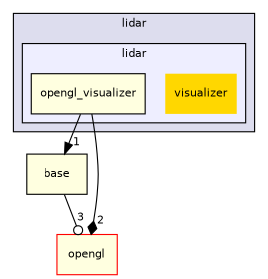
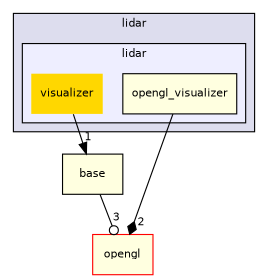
  digraph {
    compound=true
    node [fillcolor=lightyellow fontname=Helvetica fontsize=10 shape=box style=filled]
    edge [labeldistance=1.5 labelfontname=Helvetica labelfontsize=10]
    n1 [fillcolor=gold label=visualizer shape=plaintext]
    n2 [color=black label=opengl_visualizer]
    n3 [label=base]
    n4 [color=red label=opengl]
    subgraph cluster_1 {
      bgcolor="#ddddee"
      fontname=Helvetica
      fontsize=10
      label=lidar
      pencolor=black
      subgraph cluster_2 {
        bgcolor="#eeeeff"
        fontname=Helvetica
        fontsize=10
        label=lidar
        pencolor=black
        n1
        n2
      }
    }
-   n2 -> n3 [arrowhead=normal headlabel=1]
+   n1 -> n3 [arrowhead=normal headlabel=1]
    n2 -> n4 [arrowhead=diamond headlabel=2]
    n3 -> n4 [arrowhead=odot headlabel=3]
  }
